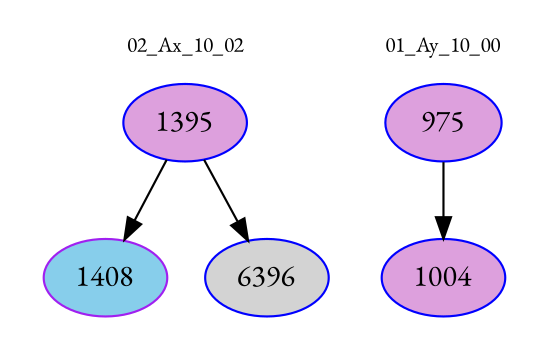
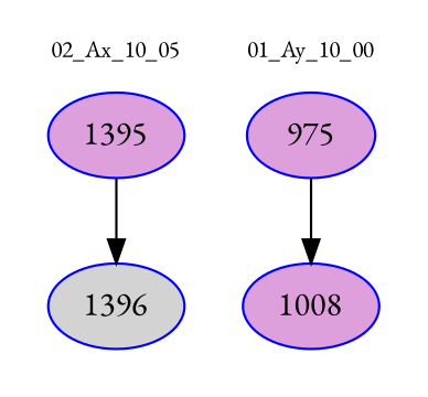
  digraph {
    fontname="EB Garamond"
    node [color=blue fillcolor=plum fontname="EB Garamond" style=filled]
    edge [color=black fontname="EB Garamond" style=solid]
    n1 [label=1395]
-   n2 [color=purple fillcolor=skyblue label=1408]
-   n3 [fillcolor=lightgrey label=6396]
+   n3 [fillcolor=lightgrey label=1396]
    n4 [label=975]
-   n5 [label=1004]
+   n5 [label=1008]
    subgraph cluster_1 {
      color=white
      fontsize=10
-     label="02_Ax_10_02"
+     label="02_Ax_10_05"
      n1
-     n2
      n3
    }
    subgraph cluster_2 {
      color=white
      fontsize=10
      label="01_Ay_10_00"
      n4
      n5
    }
-   n1 -> n2
    n1 -> n3
    n4 -> n5
  }
